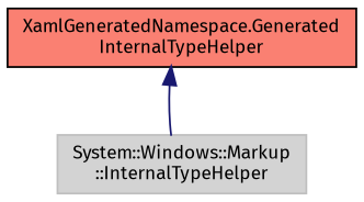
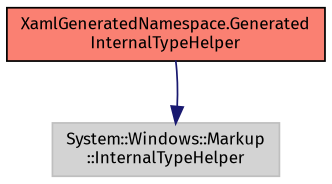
  digraph {
    fontname="Fira Sans"
    node [fontname="Fira Sans" fontsize=10 shape=record style=filled]
    n1 [color=black fillcolor=salmon fontcolor=black height=0.2 label="XamlGeneratedNamespace.Generated\lInternalTypeHelper" width=0.4]
    n2 [color=grey75 fillcolor=lightgrey height=0.2 label="System::Windows::Markup\l::InternalTypeHelper" width=0.4]
-   n1 -> n2 [color=midnightblue dir=back fontname="Fira Sans" fontsize=10 labelfontname=Helvetica labelfontsize=10 style=solid]
+   n2 -> n1 [color=midnightblue dir=back fontname="Fira Sans" fontsize=10 labelfontname=Helvetica labelfontsize=10 style=solid]
  }
